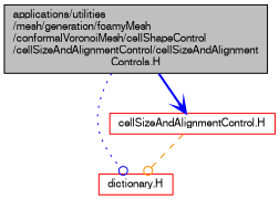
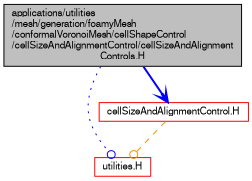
  digraph {
    node [color=red fontname=FreeSans fontsize=10 shape=record]
    edge [color=blue fontname=FreeSans fontsize=10 labelfontname=FreeSans labelfontsize=10 arrowhead=odot]
    n1 [color=black fillcolor=grey75 fontcolor=black height=0.2 label="applications/utilities\l/mesh/generation/foamyMesh\l/conformalVoronoiMesh/cellShapeControl\l/cellSizeAndAlignmentControl/cellSizeAndAlignment\lControls.H" style=filled width=0.4]
-   n2 [height=0.2 label="dictionary.H" width=0.4]
+   n2 [height=0.2 label="utilities.H" width=0.4]
    n3 [height=0.2 label="cellSizeAndAlignmentControl.H" width=0.4]
    n1 -> n2 [style=dotted]
    n1 -> n3 [style=bold arrowhead=vee]
    n3 -> n2 [color=darkorange style=dashed]
  }
